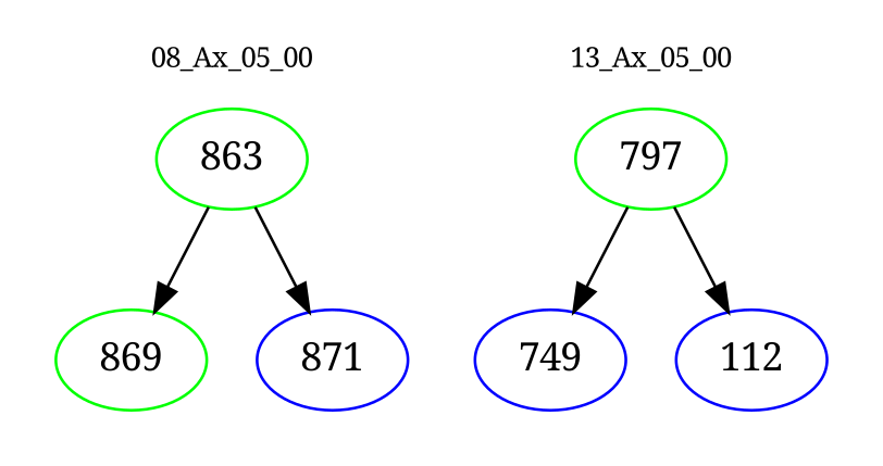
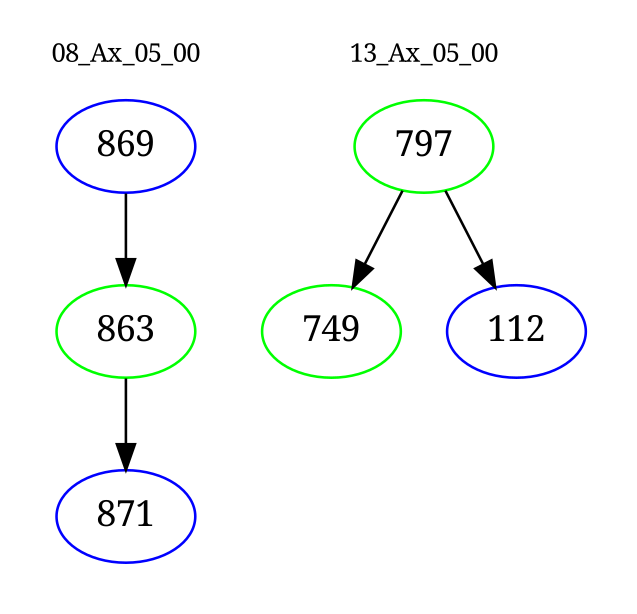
  digraph {
    fontname="Noto Serif"
    node [color=green fontname="Noto Serif"]
    edge [color=black fontname="Noto Serif"]
    n1 [label=863]
-   n2 [label=869]
+   n2 [color=blue label=869]
    n3 [color=blue label=871]
    n4 [label=797]
-   n5 [color=blue label=749]
+   n5 [label=749]
    n6 [color=blue label=112]
    subgraph cluster_1 {
      color=white
      fontsize=10
      label="08_Ax_05_00"
      n1
      n2
      n3
    }
    subgraph cluster_2 {
      color=white
      fontsize=10
      label="13_Ax_05_00"
      n4
      n5
      n6
    }
-   n1 -> n2
+   n2 -> n1
    n1 -> n3
    n4 -> n5
    n4 -> n6
  }
